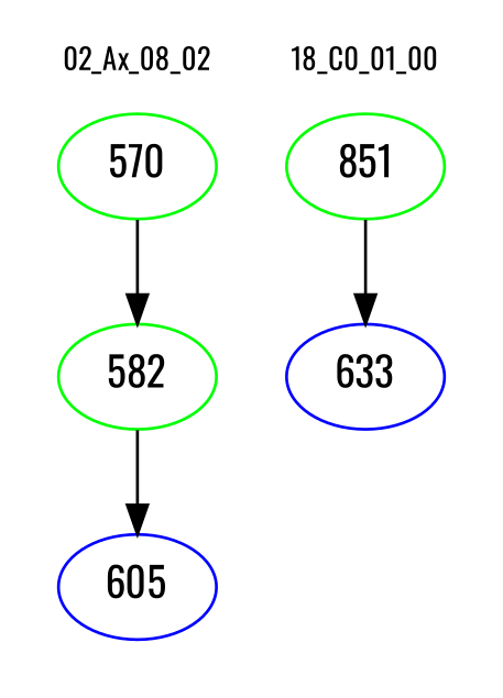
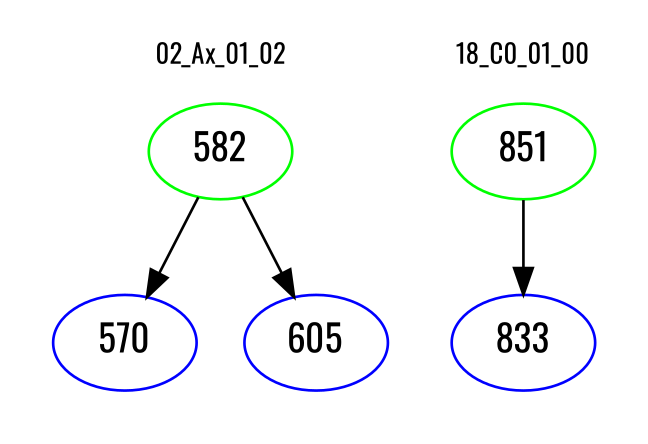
  digraph {
    fontname=Oswald
    node [color=blue fontname=Oswald]
    edge [color=black fontname=Oswald]
    n1 [color=green label=582]
-   n2 [color=green label=570]
+   n2 [label=570]
    n3 [label=605]
    n4 [color=green label=851]
-   n5 [label=633]
+   n5 [label=833]
    subgraph cluster_1 {
      color=white
      fontsize=10
-     label="02_Ax_08_02"
+     label="02_Ax_01_02"
      n1
      n2
      n3
    }
    subgraph cluster_2 {
      color=white
      fontsize=10
      label="18_C0_01_00"
      n4
      n5
    }
-   n2 -> n1
+   n1 -> n2
    n1 -> n3
    n4 -> n5
  }
